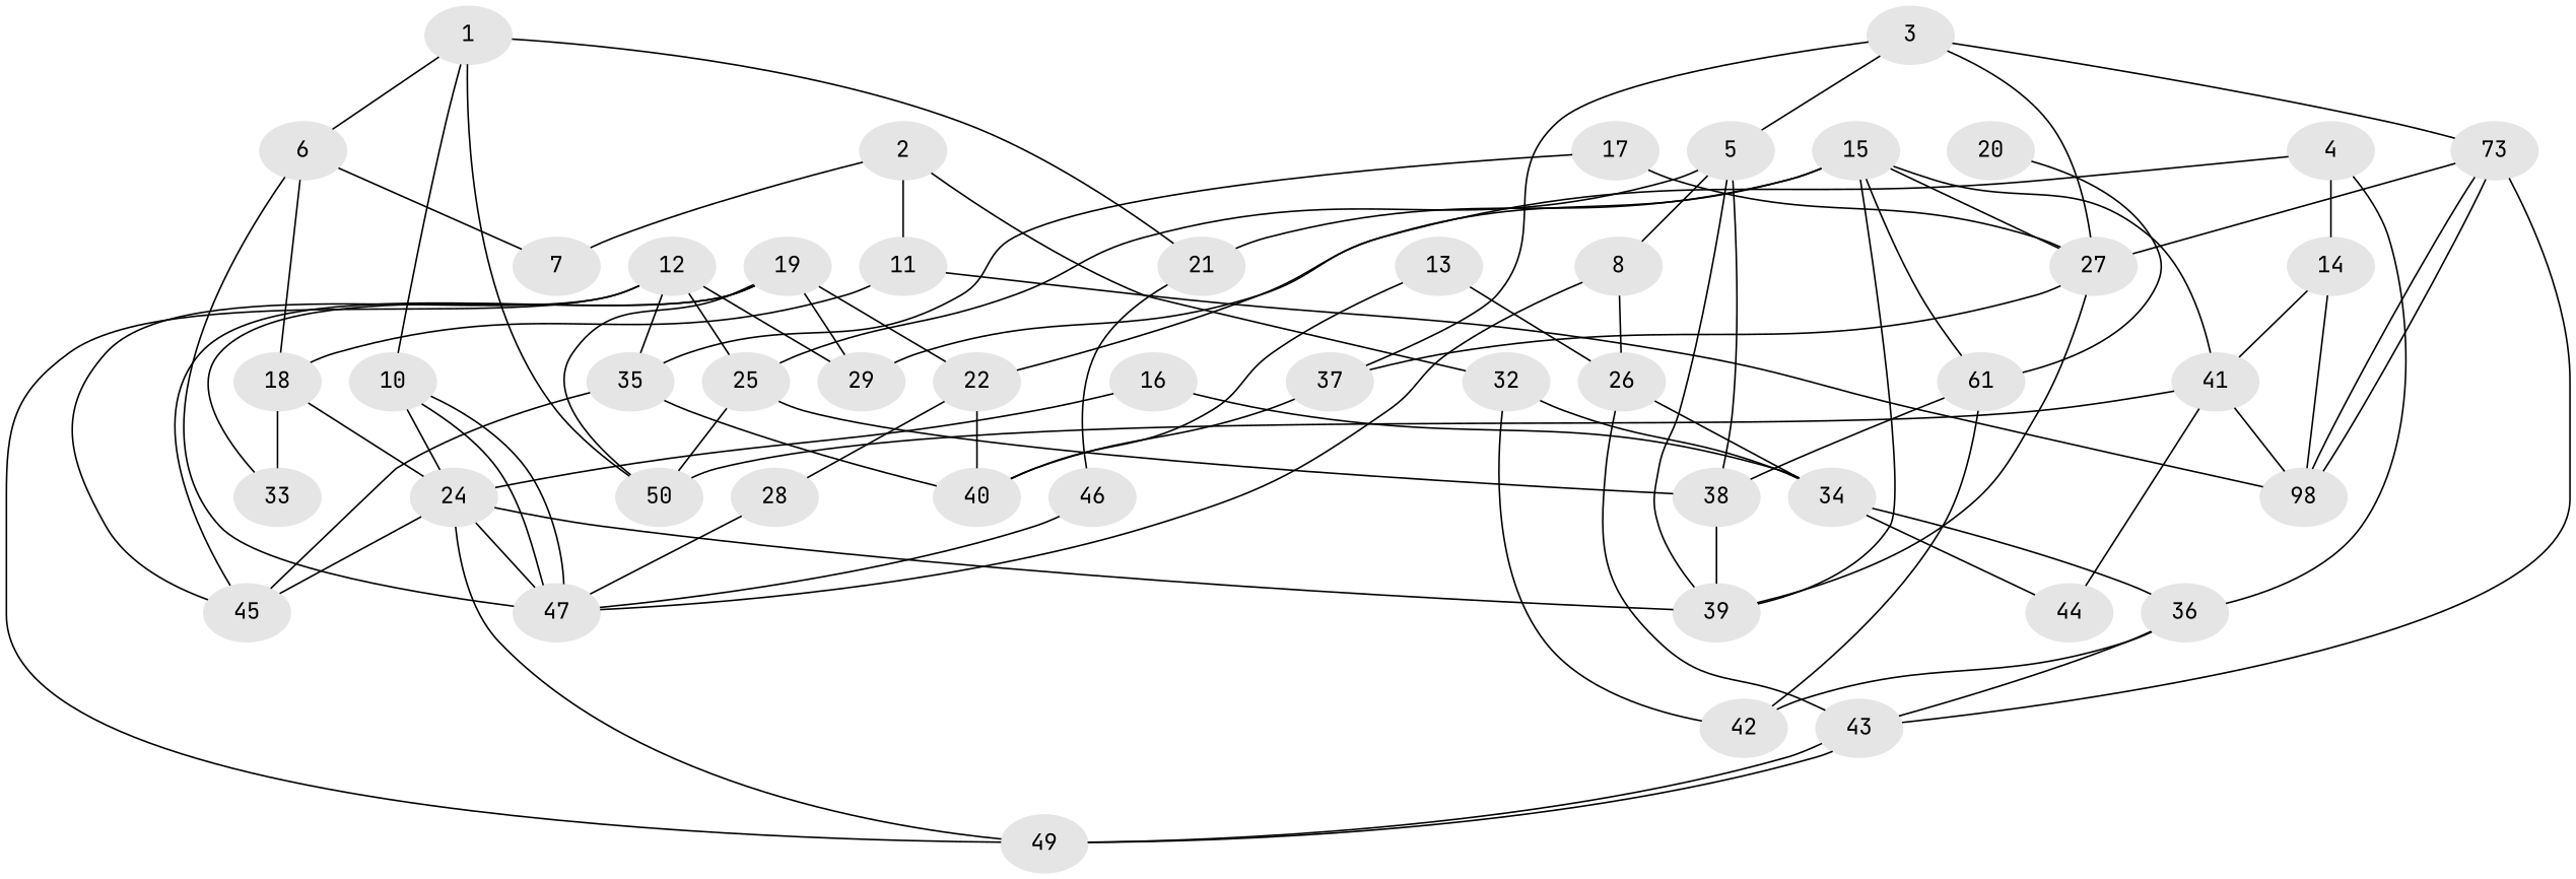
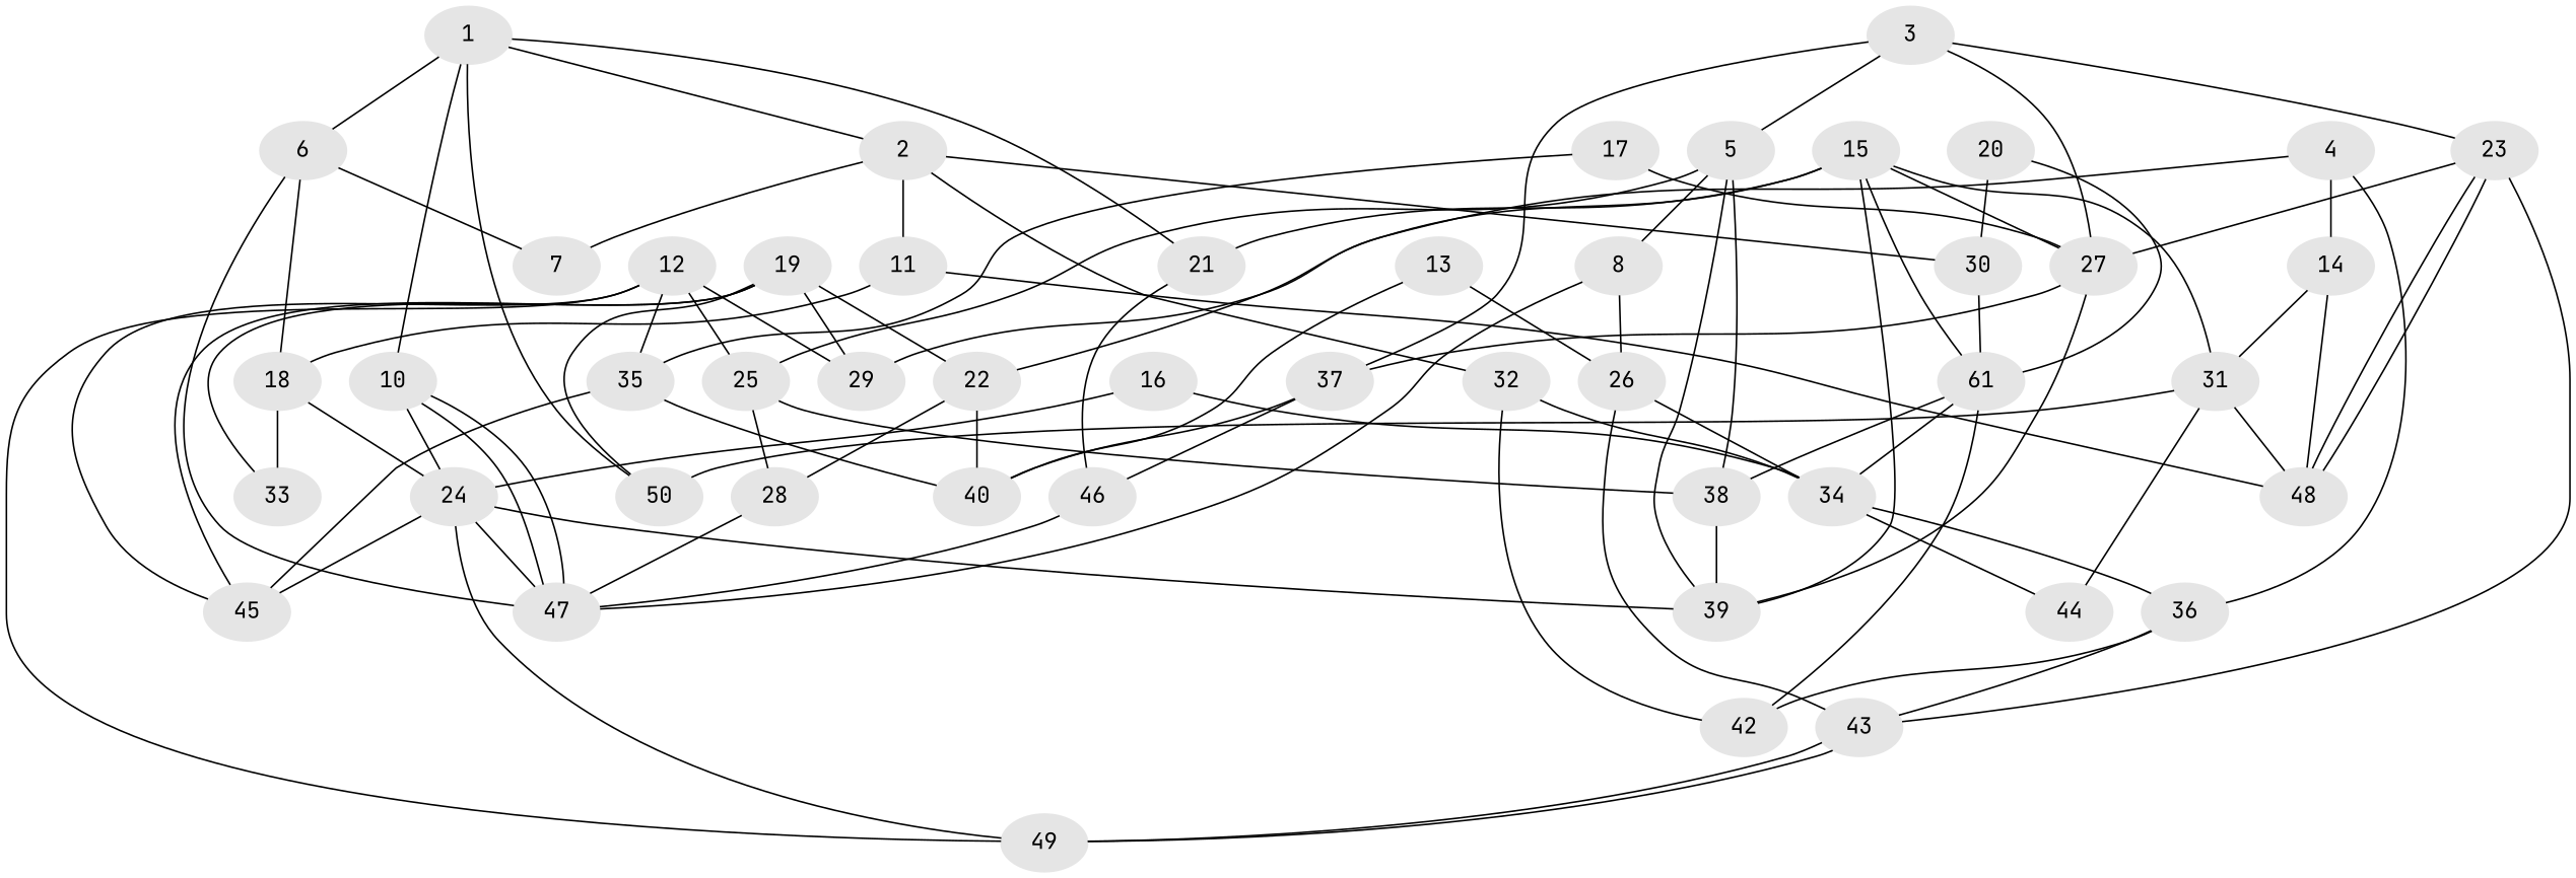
  graph {
    fontname="JetBrains Mono"
    node [color=gray90 fontname="JetBrains Mono" style=filled]
    edge [fontname="JetBrains Mono"]
    1
    2
    6
    10
    21
    50
    7
    11
+   30
    32
    18
    47
    24
    46
-   48 [label=98]
+   48
    n16 [label=61]
    34
    42
    3
    5
-   23 [label=73]
+   23
    27
    37
    8
    25
    38
    39
    43
    40
    4
    14
    29
    36
-   41
+   41 [label=31]
    26
    33
    49
    45
    12
    35
    13
    44
    15
    22
    28
    16
    17
    19
    20
+   1 -- 2
    1 -- 6
    1 -- 10
    1 -- 21
    1 -- 50
    2 -- 7
    2 -- 11
+   2 -- 30
    2 -- 32
    6 -- 7
    6 -- 18
    6 -- 47
    10 -- 47
    10 -- 47
    10 -- 24
    21 -- 46
    11 -- 18
    11 -- 48
+   30 -- n16
    32 -- 34
    32 -- 42
    18 -- 24
    18 -- 33
    24 -- 47
    24 -- 39
    24 -- 49
    24 -- 45
    46 -- 47
+   n16 -- 34
    n16 -- 42
    n16 -- 38
    34 -- 36
    34 -- 44
    3 -- 5
    3 -- 23
    3 -- 27
    3 -- 37
    5 -- 8
    5 -- 25
    5 -- 38
    5 -- 39
    23 -- 48
    23 -- 48
    23 -- 27
    23 -- 43
    27 -- 37
    27 -- 39
+   37 -- 46
    37 -- 40
    8 -- 47
    8 -- 26
-   25 -- 50
+   25 -- 28
    25 -- 38
    38 -- 39
    43 -- 49
    43 -- 49
    4 -- 14
    4 -- 29
    4 -- 36
    14 -- 48
    14 -- 41
    36 -- 42
    36 -- 43
    41 -- 50
    41 -- 48
    41 -- 44
    26 -- 34
    26 -- 43
    12 -- 25
    12 -- 29
    12 -- 49
    12 -- 45
    12 -- 35
    35 -- 40
    35 -- 45
    13 -- 40
    13 -- 26
    15 -- 21
    15 -- n16
    15 -- 27
    15 -- 39
    15 -- 41
    15 -- 22
    22 -- 40
    22 -- 28
    28 -- 47
    16 -- 24
    16 -- 34
    17 -- 27
    17 -- 35
    19 -- 50
    19 -- 29
    19 -- 33
    19 -- 45
    19 -- 22
+   20 -- 30
    20 -- n16
  }
